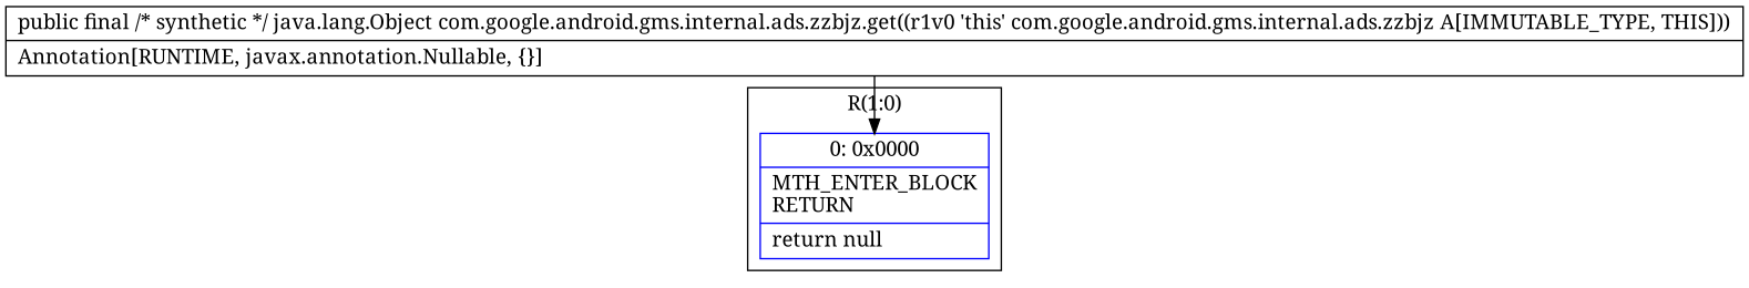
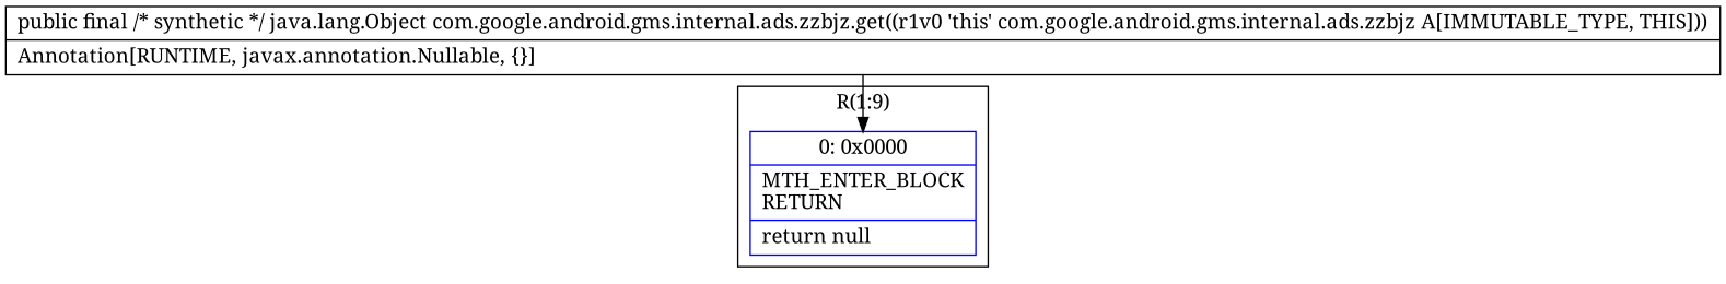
  digraph {
    fontname="Noto Serif"
    node [shape=record fontname="Noto Serif"]
    n1 [color=blue label="{0\:\ 0x0000|MTH_ENTER_BLOCK\lRETURN\l|return null\l}"]
    n2 [label="{public final \/* synthetic *\/ java.lang.Object com.google.android.gms.internal.ads.zzbjz.get((r1v0 'this' com.google.android.gms.internal.ads.zzbjz A[IMMUTABLE_TYPE, THIS]))  | Annotation[RUNTIME, javax.annotation.Nullable, \{\}]\l}"]
    subgraph cluster_1 {
-     label="R(1:0)"
+     label="R(1:9)"
      n1
    }
    n2 -> n1 [fontname="Noto Serif"]
  }
